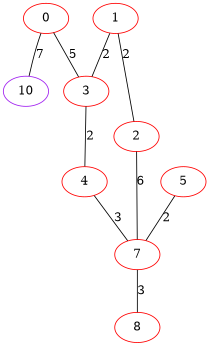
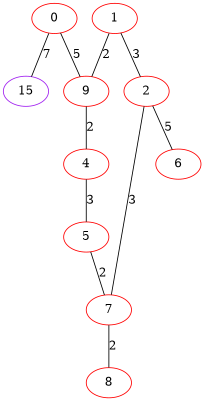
  graph {
    node [color=red weight=1]
    0
-   3
-   10 [color=purple weight=4]
+   3 [label=9]
+   10 [color=purple weight=4 label=15]
    1
    2
    4
+   6
    7
    8
    5
    0 -- 3 [label=5]
    0 -- 10 [label=7]
    3 -- 4 [label=2]
    1 -- 3 [label=2]
-   1 -- 2 [label=2]
-   2 -- 7 [label=6]
-   4 -- 7 [label=3]
-   7 -- 8 [label=3]
+   1 -- 2 [label=3]
+   2 -- 6 [label=5]
+   2 -- 7 [label=3]
+   4 -- 5 [label=3]
+   7 -- 8 [label=2]
    5 -- 7 [label=2]
  }
